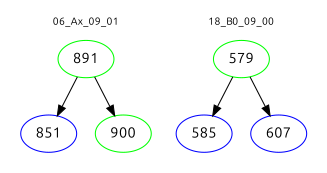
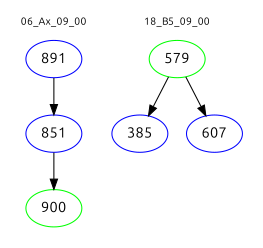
  digraph {
    fontname=Ubuntu
    node [color=green fontname=Ubuntu]
    edge [color=black fontname=Ubuntu]
-   n1 [label=891]
+   n1 [color=blue label=891]
    n2 [color=blue label=851]
    n3 [label=900]
    n4 [label=579]
-   n5 [color=blue label=585]
+   n5 [color=blue label=385]
    n6 [color=blue label=607]
    subgraph cluster_1 {
      color=white
      fontsize=10
-     label="06_Ax_09_01"
+     label="06_Ax_09_00"
      n1
      n2
      n3
    }
    subgraph cluster_2 {
      color=white
      fontsize=10
-     label="18_B0_09_00"
+     label="18_B5_09_00"
      n4
      n5
      n6
    }
    n1 -> n2
-   n1 -> n3
+   n2 -> n3
    n4 -> n5
    n4 -> n6
  }
